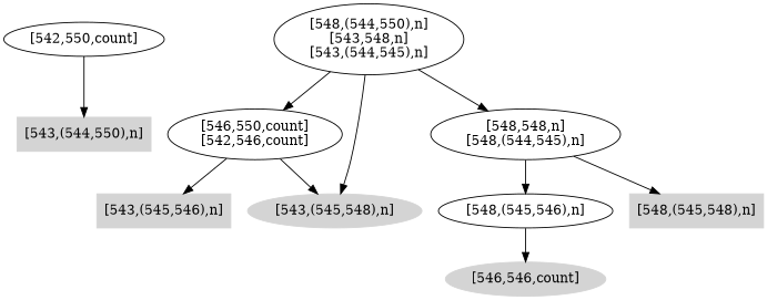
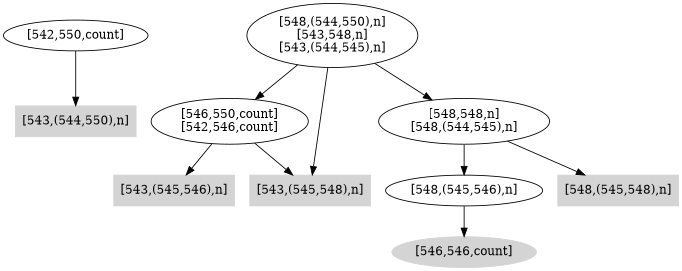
  digraph {
    n1 [color=".0 .0 .83" label="[543,(544,550),n]" shape=box style=filled]
    n2 [label="[542,550,count]"]
    n3 [color=".0 .0 .83" label="[543,(545,546),n]" shape=box style=filled]
    n4 [color=".0 .0 .83" label="[546,546,count]" shape=ellipse style=filled]
    n5 [label="[548,(545,546),n]"]
    n6 [label="[546,550,count]\n[542,546,count]"]
-   n7 [color=".0 .0 .83" label="[543,(545,548),n]" shape=ellipse style=filled]
+   n7 [color=".0 .0 .83" label="[543,(545,548),n]" shape=box style=filled]
    n8 [color=".0 .0 .83" label="[548,(545,548),n]" shape=box style=filled]
    n9 [label="[548,548,n]\n[548,(544,545),n]"]
    n10 [label="[548,(544,550),n]\n[543,548,n]\n[543,(544,545),n]"]
    n2 -> n1
    n5 -> n4
    n6 -> n3
    n6 -> n7
    n9 -> n5
    n9 -> n8
    n10 -> n6
    n10 -> n7
    n10 -> n9
  }
